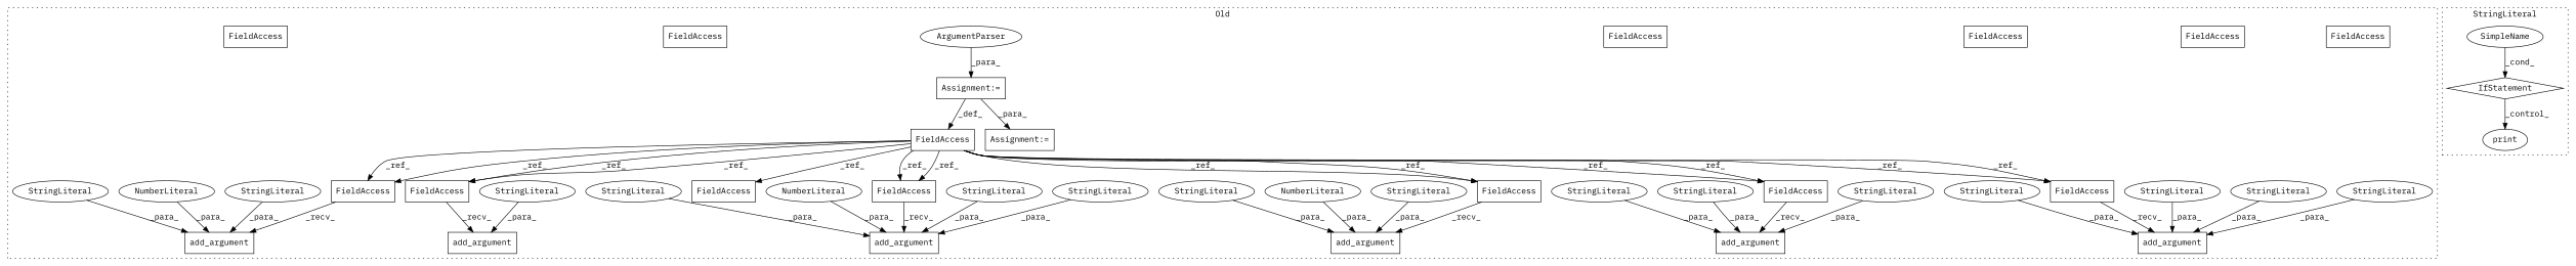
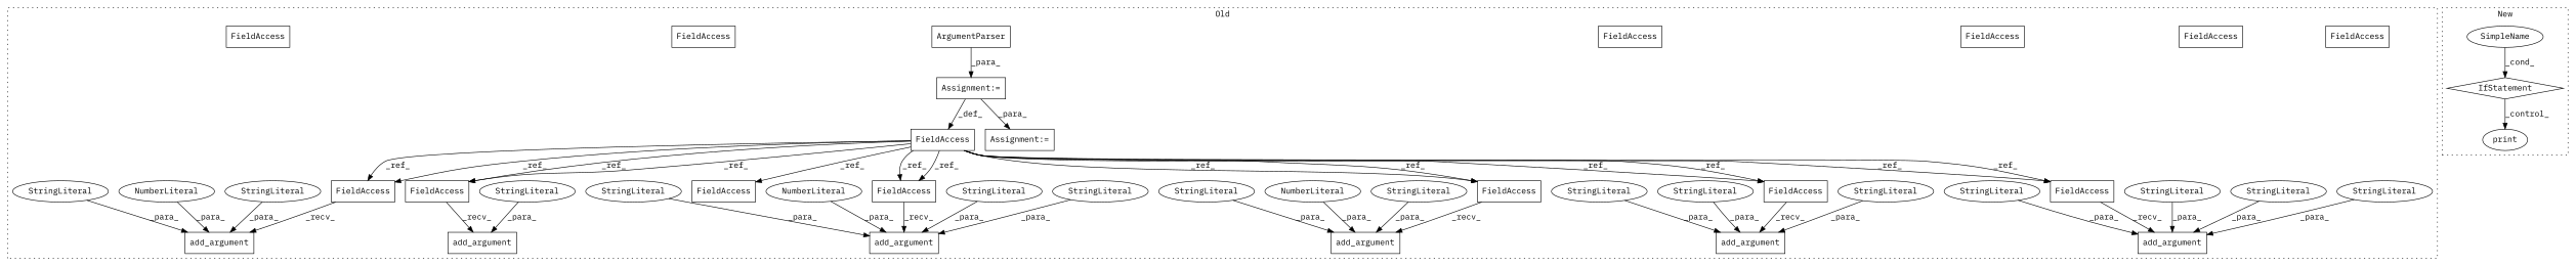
  digraph {
    fontname="IBM Plex Mono"
    node [a=45 fontname="IBM Plex Mono" l=6 s=17853 shape=box]
    edge [fontname="IBM Plex Mono"]
    n1 [a=32 l="13,1" label=add_argument s="17860,17931"]
    n2 [l=21 label=StringLiteral s=17889 shape=ellipse]
    n3 [l=10 label=StringLiteral s=17878 shape=ellipse]
    n4 [l=20 label=StringLiteral s=17911 shape=ellipse]
    n5 [a=22 label=FieldAccess]
    n6 [a=22 label=FieldAccess s=17654]
    n7 [a=22 label=FieldAccess s=18018]
    n8 [a=22 label=FieldAccess s=18978]
    n9 [a=32 l="13,1" label=add_argument s="18985,19058"]
    n10 [l=45 label=StringLiteral s=19013 shape=ellipse]
    n11 [l=5 label=StringLiteral s=19007 shape=ellipse]
    n12 [a=32 l="13,1" label=add_argument s="18025,18092"]
    n13 [l=8 label=StringLiteral s=18998 shape=ellipse]
    n14 [l=33 label=StringLiteral s=18059 shape=ellipse]
    n15 [a=22 label=FieldAccess s=18391]
    n16 [a=32 l="13,1" label=add_argument s="18398,18455"]
    n17 [a=34 l=2 label=NumberLiteral s=18429 shape=ellipse]
    n18 [a=34 l=1 label=NumberLiteral s=18057 shape=ellipse]
    n19 [l=4 label=StringLiteral s=17873 shape=ellipse]
    n20 [l=4 label=StringLiteral s=18411 shape=ellipse]
-   n21 [a=32 l="15,1" label=ArgumentParser s="17670,17729" shape=ellipse]
+   n21 [a=32 l="15,1" label=ArgumentParser s="17670,17729"]
    n22 [a=22 label=FieldAccess s=18101]
    n23 [a=22 label=FieldAccess s=18532]
    n24 [a=22 label=FieldAccess s=18846]
    n25 [a=32 l="13,1" label=add_argument s="18108,18288"]
    n26 [l=23 label=StringLiteral s=18432 shape=ellipse]
    n27 [a=32 l="13,1" label=add_argument s="18539,18603"]
    n28 [a=34 l=4 label=NumberLiteral s=18145 shape=ellipse]
    n29 [l=4 label=StringLiteral s=18552 shape=ellipse]
    n30 [l=4 label=StringLiteral s=18038 shape=ellipse]
    n31 [l=14 label=StringLiteral s=18126 shape=ellipse]
    n32 [l=4 label=StringLiteral s=18121 shape=ellipse]
    n33 [l=8 label=StringLiteral s=18416 shape=ellipse]
    n34 [a=7 l=1 label="Assignment:=" s=17660]
    n35 [a=7 l=1 label="Assignment:=" s=19071]
    n36 [a=22 label=FieldAccess s=18101]
    n37 [a=22 label=FieldAccess s=18532]
    n38 [a=22 label=FieldAccess s=18391]
    n39 [a=22 label=FieldAccess s=18978]
    n40 [a=22 label=FieldAccess]
    n41 [a=22 label=FieldAccess s=18018]
    n42 [a=32 l="6,1" label=print s="17613,17676" shape=ellipse]
    n43 [a=25 l="4,2" label=IfStatement s="17577,17603" shape=diamond]
    n44 [a=42 label=SimpleName shape=ellipse l="" s=""]
    subgraph cluster_1 {
      label=Old
      style=dotted
      n1
      n2
      n3
      n4
      n5
      n6
      n7
      n8
      n9
      n10
      n11
      n12
      n13
      n14
      n15
      n16
      n17
      n18
      n19
      n20
      n21
      n22
      n23
      n24
      n25
      n26
      n27
      n28
      n29
      n30
      n31
      n32
      n33
      n34
      n35
      n36
      n37
      n38
      n39
      n40
      n41
    }
    subgraph cluster_2 {
-     label=StringLiteral
+     label=New
      style=dotted
      n42
      n43
      n44
    }
    n2 -> n1 [label=_para_]
    n3 -> n1 [label=_para_]
    n4 -> n1 [label=_para_]
    n6 -> n24 [label=_ref_]
    n6 -> n36 [label=_ref_]
    n6 -> n36 [label=_ref_]
    n6 -> n37 [label=_ref_]
    n6 -> n37 [label=_ref_]
    n6 -> n38 [label=_ref_]
    n6 -> n38 [label=_ref_]
    n6 -> n39 [label=_ref_]
    n6 -> n39 [label=_ref_]
    n6 -> n40 [label=_ref_]
    n6 -> n40 [label=_ref_]
    n6 -> n41 [label=_ref_]
    n6 -> n41 [label=_ref_]
    n10 -> n9 [label=_para_]
    n11 -> n9 [label=_para_]
    n13 -> n9 [label=_para_]
    n14 -> n12 [label=_para_]
    n17 -> n16 [label=_para_]
    n18 -> n12 [label=_para_]
    n19 -> n1 [label=_para_]
    n20 -> n16 [label=_para_]
    n21 -> n34 [label=_para_]
    n26 -> n16 [label=_para_]
    n28 -> n25 [label=_para_]
    n29 -> n27 [label=_para_]
    n30 -> n12 [label=_para_]
    n31 -> n25 [label=_para_]
    n32 -> n25 [label=_para_]
    n33 -> n16 [label=_para_]
    n34 -> n6 [label=_def_]
    n34 -> n35 [label=_para_]
    n36 -> n25 [label=_recv_]
    n37 -> n27 [label=_recv_]
    n38 -> n16 [label=_recv_]
    n39 -> n9 [label=_recv_]
    n40 -> n1 [label=_recv_]
    n41 -> n12 [label=_recv_]
    n43 -> n42 [label=_control_]
    n44 -> n43 [label=_cond_]
  }
